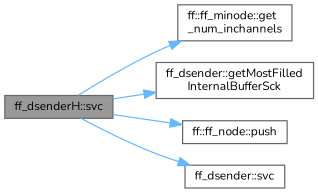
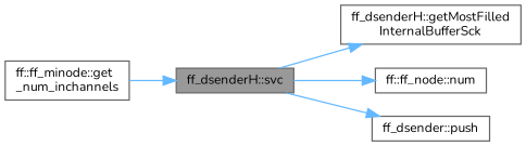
  digraph {
    fontname=Nunito
    rankdir=LR
    node [color=grey40 fillcolor=white fontname=Nunito fontsize=10 shape=box style=filled]
    edge [color=steelblue1 fontname=Nunito fontsize=10 labelfontname=Helvetica labelfontsize=10 style=solid]
    n1 [color=gray40 fillcolor=grey60 fontcolor=black height=0.2 label="ff_dsenderH::svc" width=0.4]
    n2 [height=0.2 label="ff::ff_minode::get\l_num_inchannels" width=0.4]
-   n3 [height=0.2 label="ff_dsender::getMostFilled\lInternalBufferSck" width=0.4]
-   n4 [height=0.2 label="ff::ff_node::push" width=0.4]
-   n5 [height=0.2 label="ff_dsender::svc" width=0.4]
-   n1 -> n2
+   n3 [height=0.2 label="ff_dsenderH::getMostFilled\lInternalBufferSck" width=0.4]
+   n4 [height=0.2 label="ff::ff_node::num" width=0.4]
+   n5 [height=0.2 label="ff_dsender::push" width=0.4]
+   n2 -> n1
    n1 -> n3
    n1 -> n4
    n1 -> n5
  }
